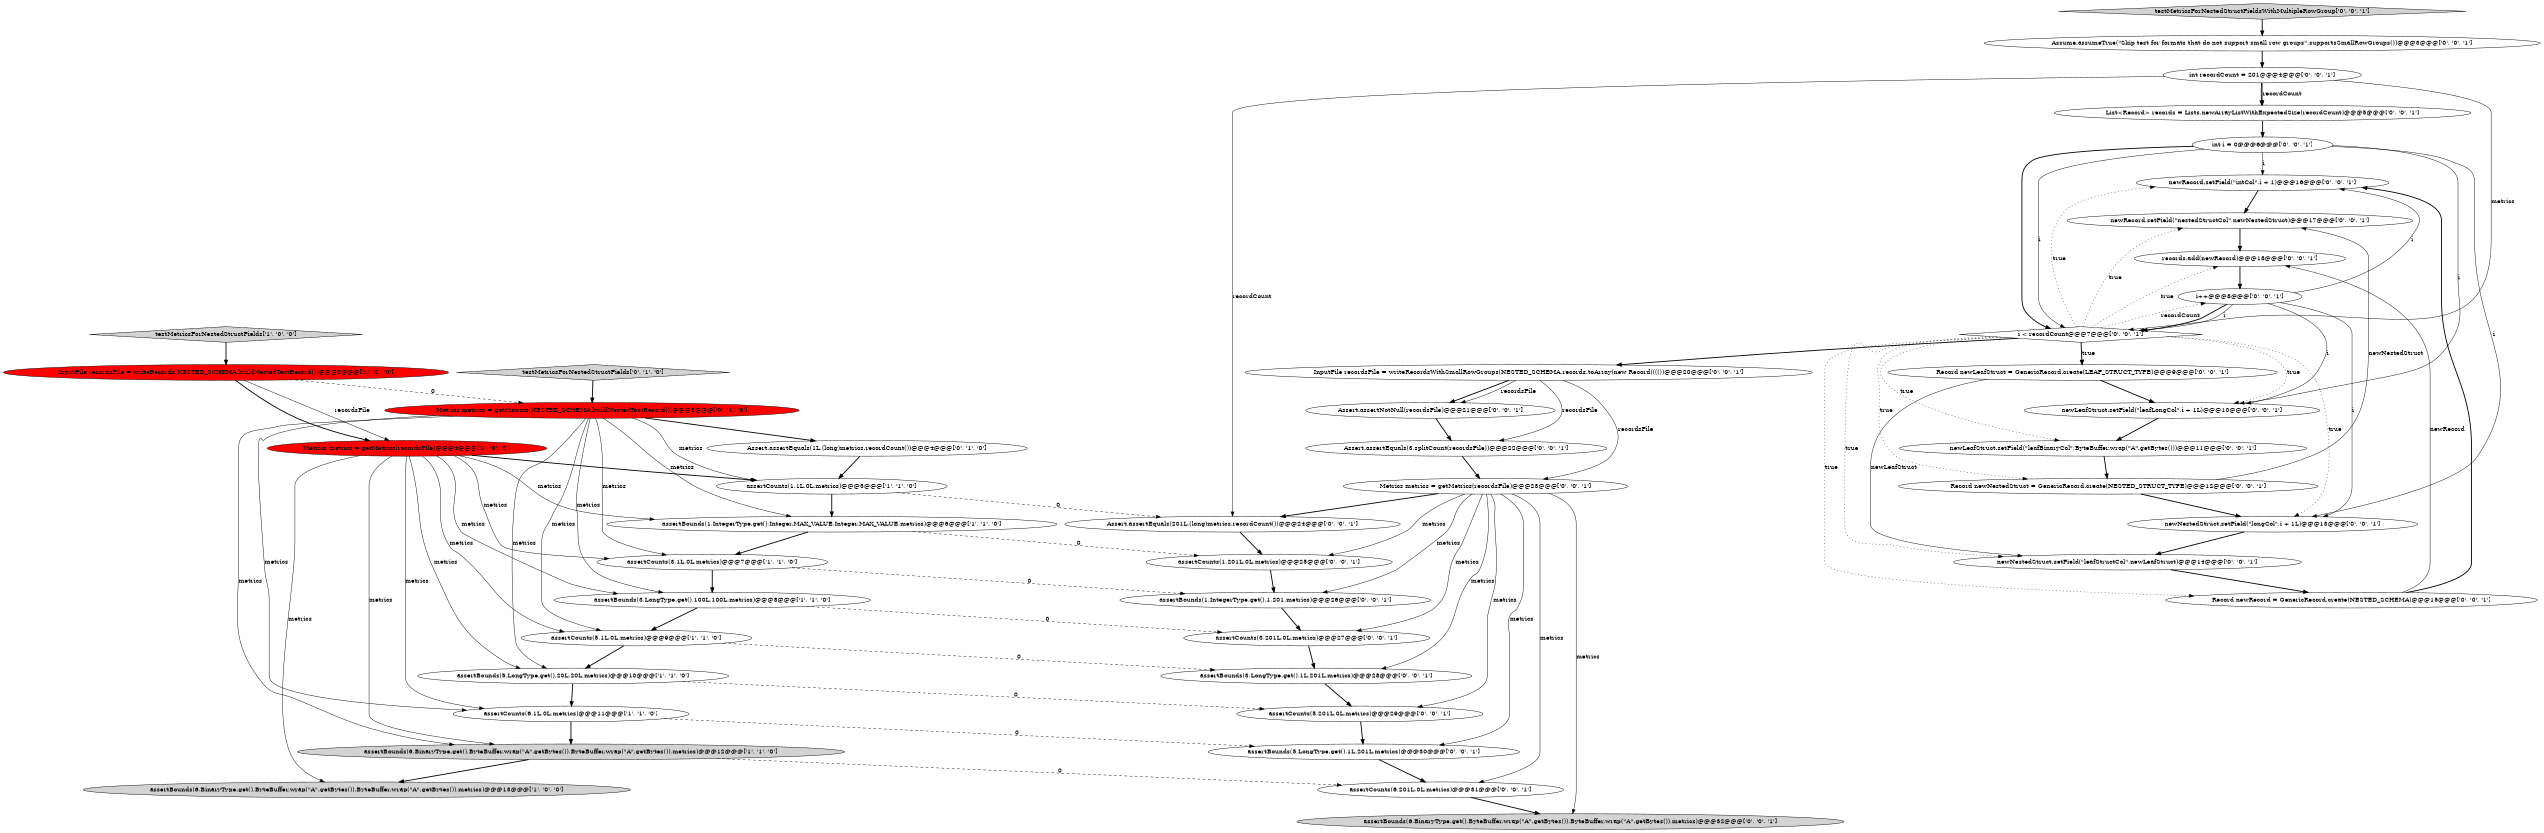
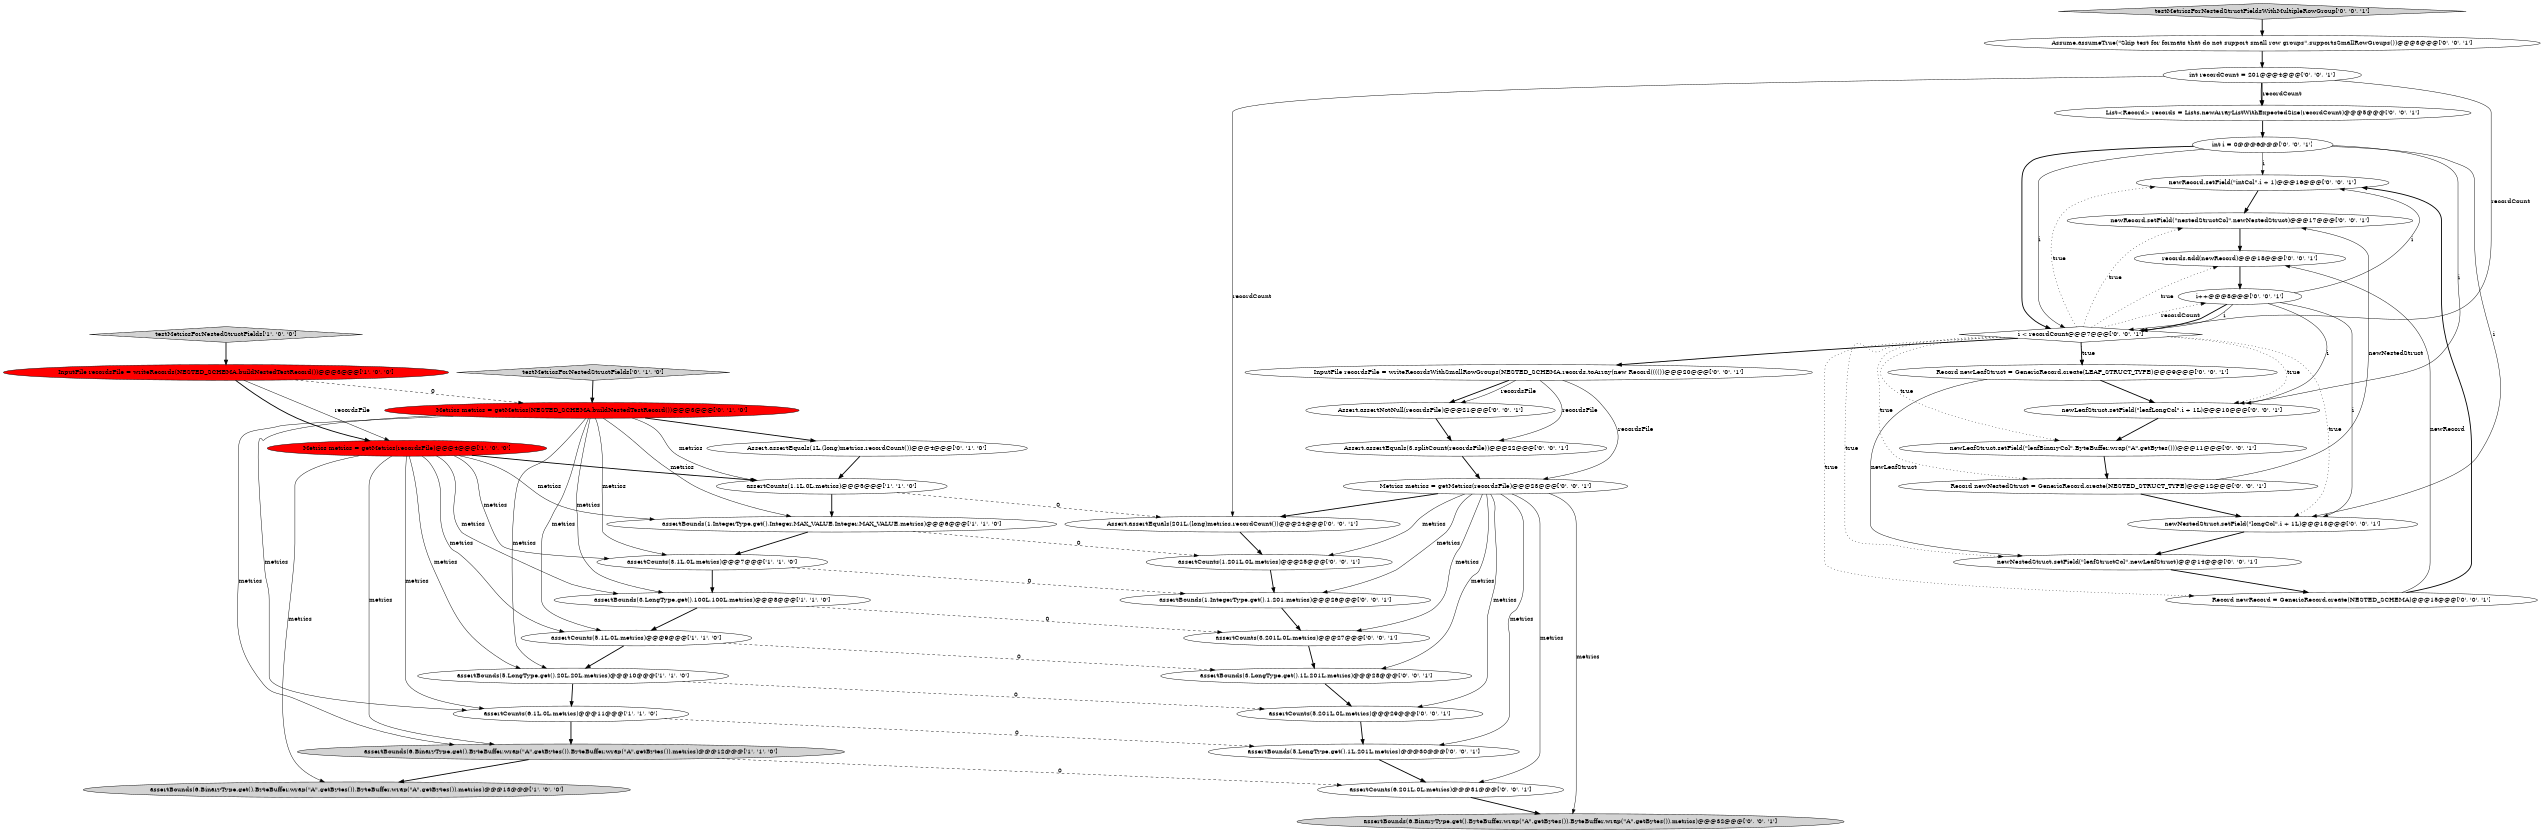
  digraph {
    node [fillcolor=white shape=ellipse style=filled]
    edge [style=bold]
    n1 [label="newRecord.setField(\"intCol\",i + 1)@@@16@@@['0', '0', '1']"]
    n2 [label="newRecord.setField(\"nestedStructCol\",newNestedStruct)@@@17@@@['0', '0', '1']"]
    n3 [label="records.add(newRecord)@@@18@@@['0', '0', '1']"]
    n4 [fillcolor=lightgray label="assertBounds(6,BinaryType.get(),ByteBuffer.wrap(\"A\".getBytes()),ByteBuffer.wrap(\"A\".getBytes()),metrics)@@@13@@@['1', '0', '0']"]
    n5 [label="assertBounds(3,LongType.get(),1L,201L,metrics)@@@28@@@['0', '0', '1']"]
    n6 [label="assertCounts(5,201L,0L,metrics)@@@29@@@['0', '0', '1']"]
    n7 [label="assertBounds(5,LongType.get(),1L,201L,metrics)@@@30@@@['0', '0', '1']"]
    n8 [label="assertCounts(3,201L,0L,metrics)@@@27@@@['0', '0', '1']"]
    n9 [label="newLeafStruct.setField(\"leafLongCol\",i + 1L)@@@10@@@['0', '0', '1']"]
    n10 [label="newLeafStruct.setField(\"leafBinaryCol\",ByteBuffer.wrap(\"A\".getBytes()))@@@11@@@['0', '0', '1']"]
    n11 [label="Record newNestedStruct = GenericRecord.create(NESTED_STRUCT_TYPE)@@@12@@@['0', '0', '1']"]
    n12 [label="Assert.assertEquals(1L,(long)metrics.recordCount())@@@4@@@['0', '1', '0']"]
    n13 [label="assertCounts(1,1L,0L,metrics)@@@5@@@['1', '1', '0']"]
    n14 [label="Assert.assertEquals(201L,(long)metrics.recordCount())@@@24@@@['0', '0', '1']"]
    n15 [label="assertBounds(1,IntegerType.get(),Integer.MAX_VALUE,Integer.MAX_VALUE,metrics)@@@6@@@['1', '1', '0']"]
    n16 [label="int recordCount = 201@@@4@@@['0', '0', '1']"]
    n17 [label="List<Record> records = Lists.newArrayListWithExpectedSize(recordCount)@@@5@@@['0', '0', '1']"]
    n18 [label="i < recordCount@@@7@@@['0', '0', '1']" shape=diamond]
    n19 [label="int i = 0@@@6@@@['0', '0', '1']"]
    n20 [label="i++@@@8@@@['0', '0', '1']"]
    n21 [label="newNestedStruct.setField(\"longCol\",i + 1L)@@@13@@@['0', '0', '1']"]
    n22 [label="InputFile recordsFile = writeRecordsWithSmallRowGroups(NESTED_SCHEMA,records.toArray(new Record(((())@@@20@@@['0', '0', '1']"]
    n23 [label="Record newLeafStruct = GenericRecord.create(LEAF_STRUCT_TYPE)@@@9@@@['0', '0', '1']"]
    n24 [label="Record newRecord = GenericRecord.create(NESTED_SCHEMA)@@@15@@@['0', '0', '1']"]
    n25 [label="newNestedStruct.setField(\"leafStructCol\",newLeafStruct)@@@14@@@['0', '0', '1']"]
    n26 [label="assertCounts(1,201L,0L,metrics)@@@25@@@['0', '0', '1']"]
    n27 [label="assertBounds(3,LongType.get(),100L,100L,metrics)@@@8@@@['1', '1', '0']"]
    n28 [label="assertCounts(5,1L,0L,metrics)@@@9@@@['1', '1', '0']"]
    n29 [label="assertBounds(5,LongType.get(),20L,20L,metrics)@@@10@@@['1', '1', '0']"]
    n30 [label="assertCounts(6,201L,0L,metrics)@@@31@@@['0', '0', '1']"]
    n31 [fillcolor=lightgray label="assertBounds(6,BinaryType.get(),ByteBuffer.wrap(\"A\".getBytes()),ByteBuffer.wrap(\"A\".getBytes()),metrics)@@@32@@@['0', '0', '1']"]
    n32 [label="assertCounts(6,1L,0L,metrics)@@@11@@@['1', '1', '0']"]
    n33 [label="Assert.assertNotNull(recordsFile)@@@21@@@['0', '0', '1']"]
    n34 [label="Metrics metrics = getMetrics(recordsFile)@@@23@@@['0', '0', '1']"]
    n35 [label="Assert.assertEquals(3,splitCount(recordsFile))@@@22@@@['0', '0', '1']"]
    n36 [label="assertBounds(1,IntegerType.get(),1,201,metrics)@@@26@@@['0', '0', '1']"]
    n37 [label="assertCounts(3,1L,0L,metrics)@@@7@@@['1', '1', '0']"]
    n38 [fillcolor=lightgray label="testMetricsForNestedStructFieldsWithMultipleRowGroup['0', '0', '1']" shape=diamond]
    n39 [label="Assume.assumeTrue(\"Skip test for formats that do not support small row groups\",supportsSmallRowGroups())@@@3@@@['0', '0', '1']"]
    n40 [fillcolor=red label="InputFile recordsFile = writeRecords(NESTED_SCHEMA,buildNestedTestRecord())@@@3@@@['1', '0', '0']"]
    n41 [fillcolor=red label="Metrics metrics = getMetrics(NESTED_SCHEMA,buildNestedTestRecord())@@@3@@@['0', '1', '0']"]
    n42 [fillcolor=red label="Metrics metrics = getMetrics(recordsFile)@@@4@@@['1', '0', '0']"]
    n43 [fillcolor=lightgray label="assertBounds(6,BinaryType.get(),ByteBuffer.wrap(\"A\".getBytes()),ByteBuffer.wrap(\"A\".getBytes()),metrics)@@@12@@@['1', '1', '0']"]
    n44 [fillcolor=lightgray label="testMetricsForNestedStructFields['0', '1', '0']" shape=diamond]
    n45 [fillcolor=lightgray label="testMetricsForNestedStructFields['1', '0', '0']" shape=diamond]
    n1 -> n2
    n2 -> n3
    n3 -> n20
    n5 -> n6
    n6 -> n7
    n7 -> n30
    n8 -> n5
    n9 -> n10
    n10 -> n11
    n11 -> n2 [label=newNestedStruct style=solid]
    n11 -> n21
    n12 -> n13
    n13 -> n14 [label=0 style=dashed]
    n13 -> n15
    n14 -> n26
    n15 -> n26 [label=0 style=dashed]
    n15 -> n37
    n16 -> n14 [label=recordCount style=solid]
    n16 -> n17
    n16 -> n17 [label=recordCount style=solid]
-   n16 -> n18 [label=metrics style=solid]
+   n16 -> n18 [label=recordCount style=solid]
    n17 -> n19
    n18 -> n1 [label=true style=dotted]
    n18 -> n2 [label=true style=dotted]
    n18 -> n3 [label=true style=dotted]
    n18 -> n9 [label=true style=dotted]
    n18 -> n10 [label=true style=dotted]
    n18 -> n11 [label=true style=dotted]
    n18 -> n20 [label=recordCount style=dotted]
    n18 -> n21 [label=true style=dotted]
    n18 -> n22
    n18 -> n23 [label=true style=dotted]
    n18 -> n23
    n18 -> n24 [label=true style=dotted]
    n18 -> n25 [label=true style=dotted]
    n19 -> n1 [label=i style=solid]
    n19 -> n9 [label=i style=solid]
    n19 -> n18
    n19 -> n18 [label=i style=solid]
    n19 -> n21 [label=i style=solid]
    n20 -> n1 [label=i style=solid]
    n20 -> n9 [label=i style=solid]
    n20 -> n18 [label=i style=solid]
    n20 -> n18
    n20 -> n21 [label=i style=solid]
    n21 -> n25
    n22 -> n33
    n22 -> n33 [label=recordsFile style=solid]
    n22 -> n34 [label=recordsFile style=solid]
    n22 -> n35 [label=recordsFile style=solid]
    n23 -> n9
    n23 -> n25 [label=newLeafStruct style=solid]
    n24 -> n1
    n24 -> n3 [label=newRecord style=solid]
    n25 -> n24
    n26 -> n36
    n27 -> n8 [label=0 style=dashed]
    n27 -> n28
    n28 -> n5 [label=0 style=dashed]
    n28 -> n29
    n29 -> n6 [label=0 style=dashed]
    n29 -> n32
    n30 -> n31
    n32 -> n7 [label=0 style=dashed]
    n32 -> n43
    n33 -> n35
    n34 -> n5 [label=metrics style=solid]
    n34 -> n6 [label=metrics style=solid]
    n34 -> n7 [label=metrics style=solid]
    n34 -> n8 [label=metrics style=solid]
    n34 -> n14
    n34 -> n26 [label=metrics style=solid]
    n34 -> n30 [label=metrics style=solid]
    n34 -> n31 [label=metrics style=solid]
    n34 -> n36 [label=metrics style=solid]
    n35 -> n34
    n36 -> n8
    n37 -> n27
    n37 -> n36 [label=0 style=dashed]
    n38 -> n39
    n39 -> n16
    n40 -> n41 [label=0 style=dashed]
    n40 -> n42 [label=recordsFile style=solid]
    n40 -> n42
    n41 -> n12
    n41 -> n13 [label=metrics style=solid]
    n41 -> n15 [label=metrics style=solid]
    n41 -> n27 [label=metrics style=solid]
    n41 -> n28 [label=metrics style=solid]
    n41 -> n29 [label=metrics style=solid]
    n41 -> n32 [label=metrics style=solid]
    n41 -> n37 [label=metrics style=solid]
    n41 -> n43 [label=metrics style=solid]
    n42 -> n4 [label=metrics style=solid]
    n42 -> n13
    n42 -> n15 [label=metrics style=solid]
    n42 -> n27 [label=metrics style=solid]
    n42 -> n28 [label=metrics style=solid]
    n42 -> n29 [label=metrics style=solid]
    n42 -> n32 [label=metrics style=solid]
    n42 -> n37 [label=metrics style=solid]
    n42 -> n43 [label=metrics style=solid]
    n43 -> n4
    n43 -> n30 [label=0 style=dashed]
    n44 -> n41
    n45 -> n40
  }
